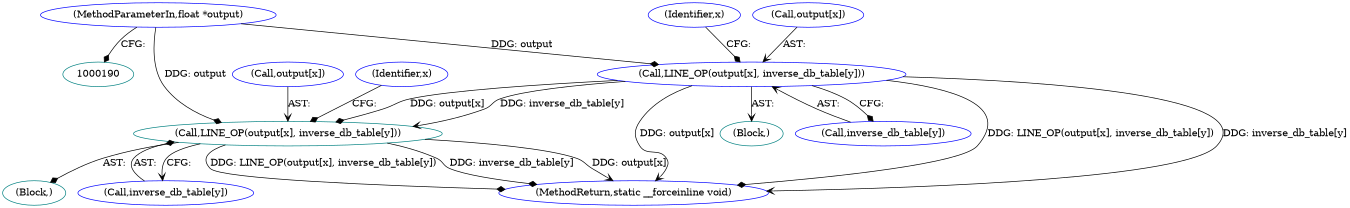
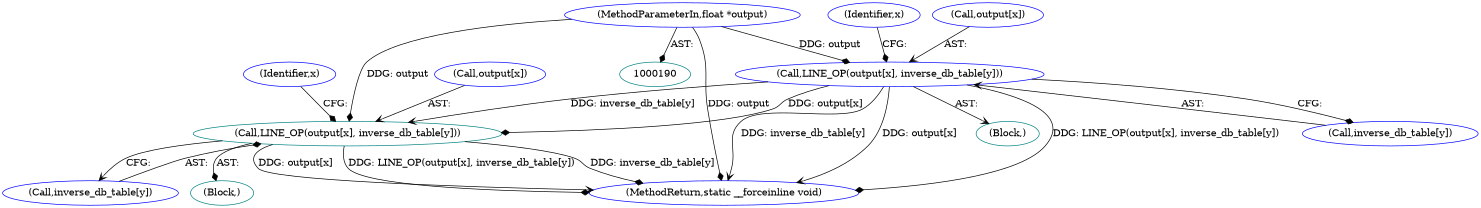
  digraph {
    node [color=blue]
    edge [arrowhead=diamond]
    n1 [label="(Call,LINE_OP(output[x], inverse_db_table[y]))"]
    n2 [color=teal label="(Call,LINE_OP(output[x], inverse_db_table[y]))"]
    n3 [label="(MethodReturn,static __forceinline void)"]
    n4 [color=teal label="(Block,)"]
    n5 [label="(Call,inverse_db_table[y])"]
    n6 [color=teal label="(Block,)"]
    n7 [label="(Call,inverse_db_table[y])"]
    n8 [label="(MethodParameterIn,float *output)"]
    n9 [color=teal label=1000190]
    n10 [label="(Call,output[x])"]
    n11 [label="(Call,output[x])"]
    n12 [label="(Identifier,x)"]
    n13 [label="(Identifier,x)"]
    n1 -> n2 [label="DDG: output[x]"]
    n1 -> n2 [arrowhead=vee label="DDG: inverse_db_table[y]"]
    n1 -> n3 [arrowhead=vee label="DDG: output[x]"]
    n1 -> n3 [label="DDG: LINE_OP(output[x], inverse_db_table[y])"]
    n1 -> n3 [arrowhead=vee label="DDG: inverse_db_table[y]"]
    n1 -> n4 [arrowhead=vee label="AST: "]
    n1 -> n5 [label="CFG: "]
    n2 -> n3 [arrowhead=vee label="DDG: output[x]"]
    n2 -> n3 [label="DDG: LINE_OP(output[x], inverse_db_table[y])"]
    n2 -> n3 [label="DDG: inverse_db_table[y]"]
    n2 -> n6 [label="AST: "]
    n2 -> n7 [arrowhead=vee label="CFG: "]
    n5 -> n1 [arrowhead=vee label="AST: "]
    n7 -> n2 [label="AST: "]
    n8 -> n1 [label="DDG: output"]
    n8 -> n2 [label="DDG: output"]
-   n8 -> n9 [label="CFG: "]
+   n8 -> n3 [label="DDG: output"]
+   n8 -> n9 [label="AST: "]
    n10 -> n1 [arrowhead=vee label="AST: "]
    n11 -> n2 [arrowhead=vee label="AST: "]
    n12 -> n1 [label="CFG: "]
    n13 -> n2 [label="CFG: "]
  }
